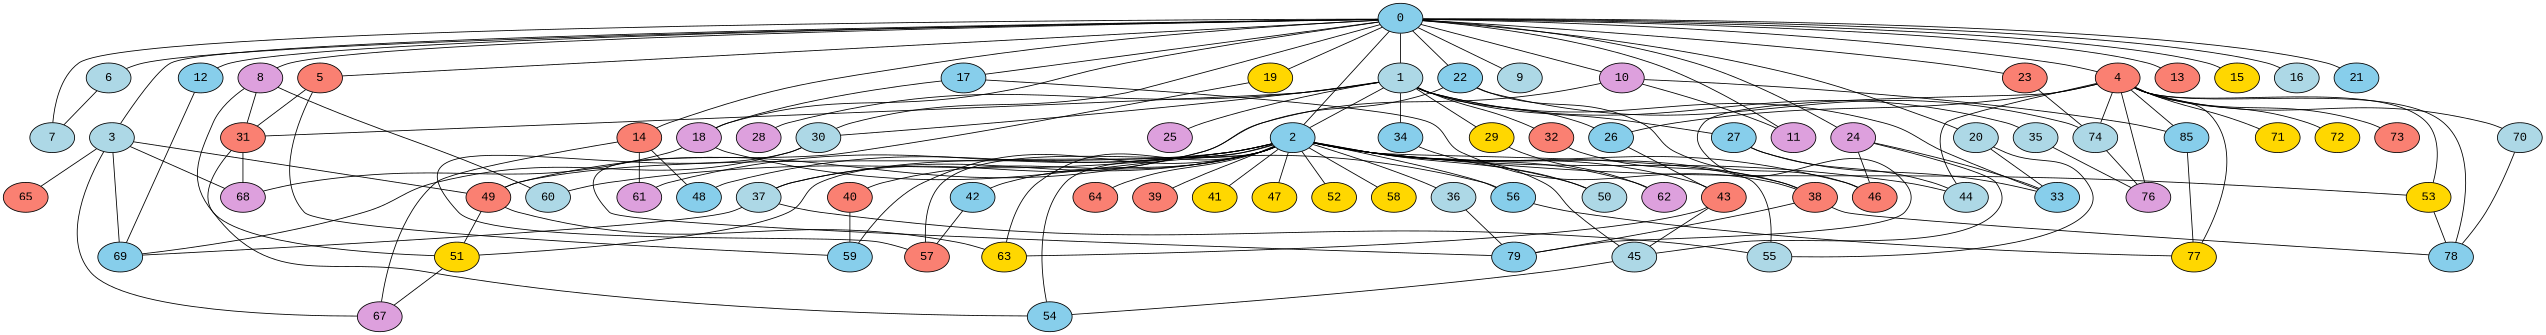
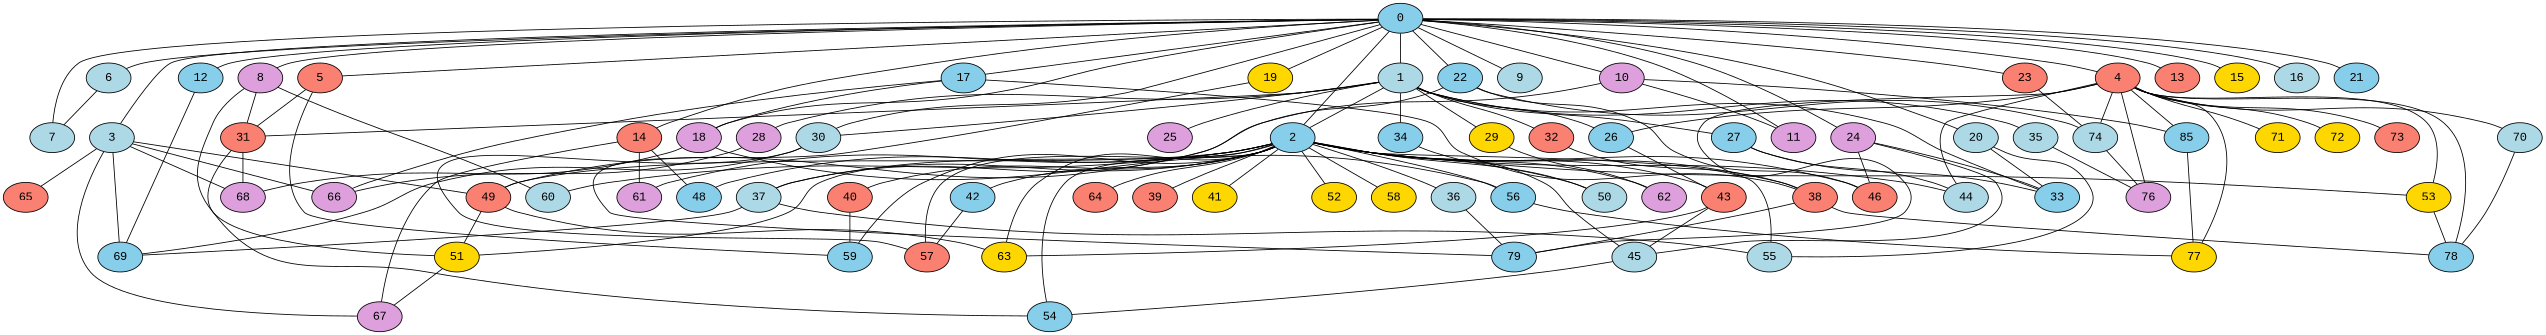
  graph {
    fontname="Liberation Mono"
    node [fillcolor=skyblue fontname="Liberation Mono" style=filled]
    edge [fontname="Liberation Mono"]
    1 [fillcolor=lightblue]
    0
    2
    3 [fillcolor=lightblue]
    4 [fillcolor=salmon]
    5 [fillcolor=salmon]
    6 [fillcolor=lightblue]
    7 [fillcolor=lightblue]
    8 [fillcolor=plum]
    9 [fillcolor=lightblue]
    10 [fillcolor=plum]
    11 [fillcolor=plum]
    12
    13 [fillcolor=salmon]
    14 [fillcolor=salmon]
    15 [fillcolor=gold]
    16 [fillcolor=lightblue]
    17
    18 [fillcolor=plum]
    19 [fillcolor=gold]
    20 [fillcolor=lightblue]
    21
    22
    23 [fillcolor=salmon]
    24 [fillcolor=plum]
    30 [fillcolor=lightblue]
    32 [fillcolor=salmon]
    34
    35 [fillcolor=lightblue]
    33
    25 [fillcolor=plum]
    26
    27
    28 [fillcolor=plum]
    29 [fillcolor=gold]
    31 [fillcolor=salmon]
    36 [fillcolor=lightblue]
    37 [fillcolor=lightblue]
    38 [fillcolor=salmon]
    39 [fillcolor=salmon]
    40 [fillcolor=salmon]
    41 [fillcolor=gold]
    42
    43 [fillcolor=salmon]
    44 [fillcolor=lightblue]
    45 [fillcolor=lightblue]
    46 [fillcolor=salmon]
-   47 [fillcolor=gold]
    48
    49 [fillcolor=salmon]
    50 [fillcolor=lightblue]
    51 [fillcolor=gold]
    52 [fillcolor=gold]
    53 [fillcolor=gold]
    54
    55 [fillcolor=lightblue]
    56
    57 [fillcolor=salmon]
    58 [fillcolor=gold]
    59
    60 [fillcolor=lightblue]
    61 [fillcolor=plum]
    62 [fillcolor=plum]
    63 [fillcolor=gold]
    64 [fillcolor=salmon]
    65 [fillcolor=salmon]
+   66 [fillcolor=plum]
    67 [fillcolor=plum]
    68 [fillcolor=plum]
    69
    70 [fillcolor=lightblue]
    71 [fillcolor=gold]
    72 [fillcolor=gold]
    73 [fillcolor=salmon]
    74 [fillcolor=lightblue]
    n76 [label=85]
    76 [fillcolor=plum]
    77 [fillcolor=gold]
    78
    79
    1 -- 2
    1 -- 30
    1 -- 32
    1 -- 34
    1 -- 35
    1 -- 33
    1 -- 25
    1 -- 26
    1 -- 27
    1 -- 28
    1 -- 29
    1 -- 31
    0 -- 1
    0 -- 2
    0 -- 3
    0 -- 4
    0 -- 5
    0 -- 6
    0 -- 7
    0 -- 8
    0 -- 9
    0 -- 10
    0 -- 11
    0 -- 12
    0 -- 13
    0 -- 14
    0 -- 15
    0 -- 16
    0 -- 17
    0 -- 18
    0 -- 19
    0 -- 20
    0 -- 21
    0 -- 22
    0 -- 23
    0 -- 24
    0 -- 30
    2 -- 36
    2 -- 37
    2 -- 38
    2 -- 39
    2 -- 40
    2 -- 41
    2 -- 42
    2 -- 43
    2 -- 44
    2 -- 45
    2 -- 46
-   2 -- 47
    2 -- 48
    2 -- 49
    2 -- 50
    2 -- 51
    2 -- 52
    2 -- 53
    2 -- 54
    2 -- 55
    2 -- 56
    2 -- 57
    2 -- 58
    2 -- 59
    2 -- 60
    2 -- 61
    2 -- 62
    2 -- 63
    2 -- 64
    3 -- 49
    3 -- 65
+   3 -- 66
    3 -- 67
    3 -- 68
    3 -- 69
    4 -- 26
    4 -- 44
    4 -- 53
    4 -- 70
    4 -- 71
    4 -- 72
    4 -- 73
    4 -- 74
    4 -- n76
    4 -- 76
    4 -- 77
    4 -- 78
    4 -- 79
    5 -- 31
    5 -- 59
    6 -- 7
    8 -- 31
    8 -- 51
    8 -- 60
    10 -- 11
    10 -- 49
    10 -- n76
    12 -- 69
    14 -- 48
    14 -- 61
    14 -- 67
    17 -- 18
    17 -- 38
+   17 -- 66
    18 -- 56
    18 -- 68
    19 -- 79
    20 -- 33
    20 -- 55
    22 -- 37
    22 -- 46
    22 -- 74
    23 -- 74
    24 -- 33
    24 -- 45
    24 -- 46
    30 -- 57
    30 -- 69
    32 -- 38
    34 -- 50
    35 -- 76
    26 -- 43
    27 -- 33
    27 -- 44
+   28 -- 66
    29 -- 62
    31 -- 54
    31 -- 68
    36 -- 79
    37 -- 55
    37 -- 69
    38 -- 78
    38 -- 79
    40 -- 59
    42 -- 57
    43 -- 45
    43 -- 63
    45 -- 54
    49 -- 51
    49 -- 63
    51 -- 67
    53 -- 78
    56 -- 77
    70 -- 78
    74 -- 76
    n76 -- 77
  }
